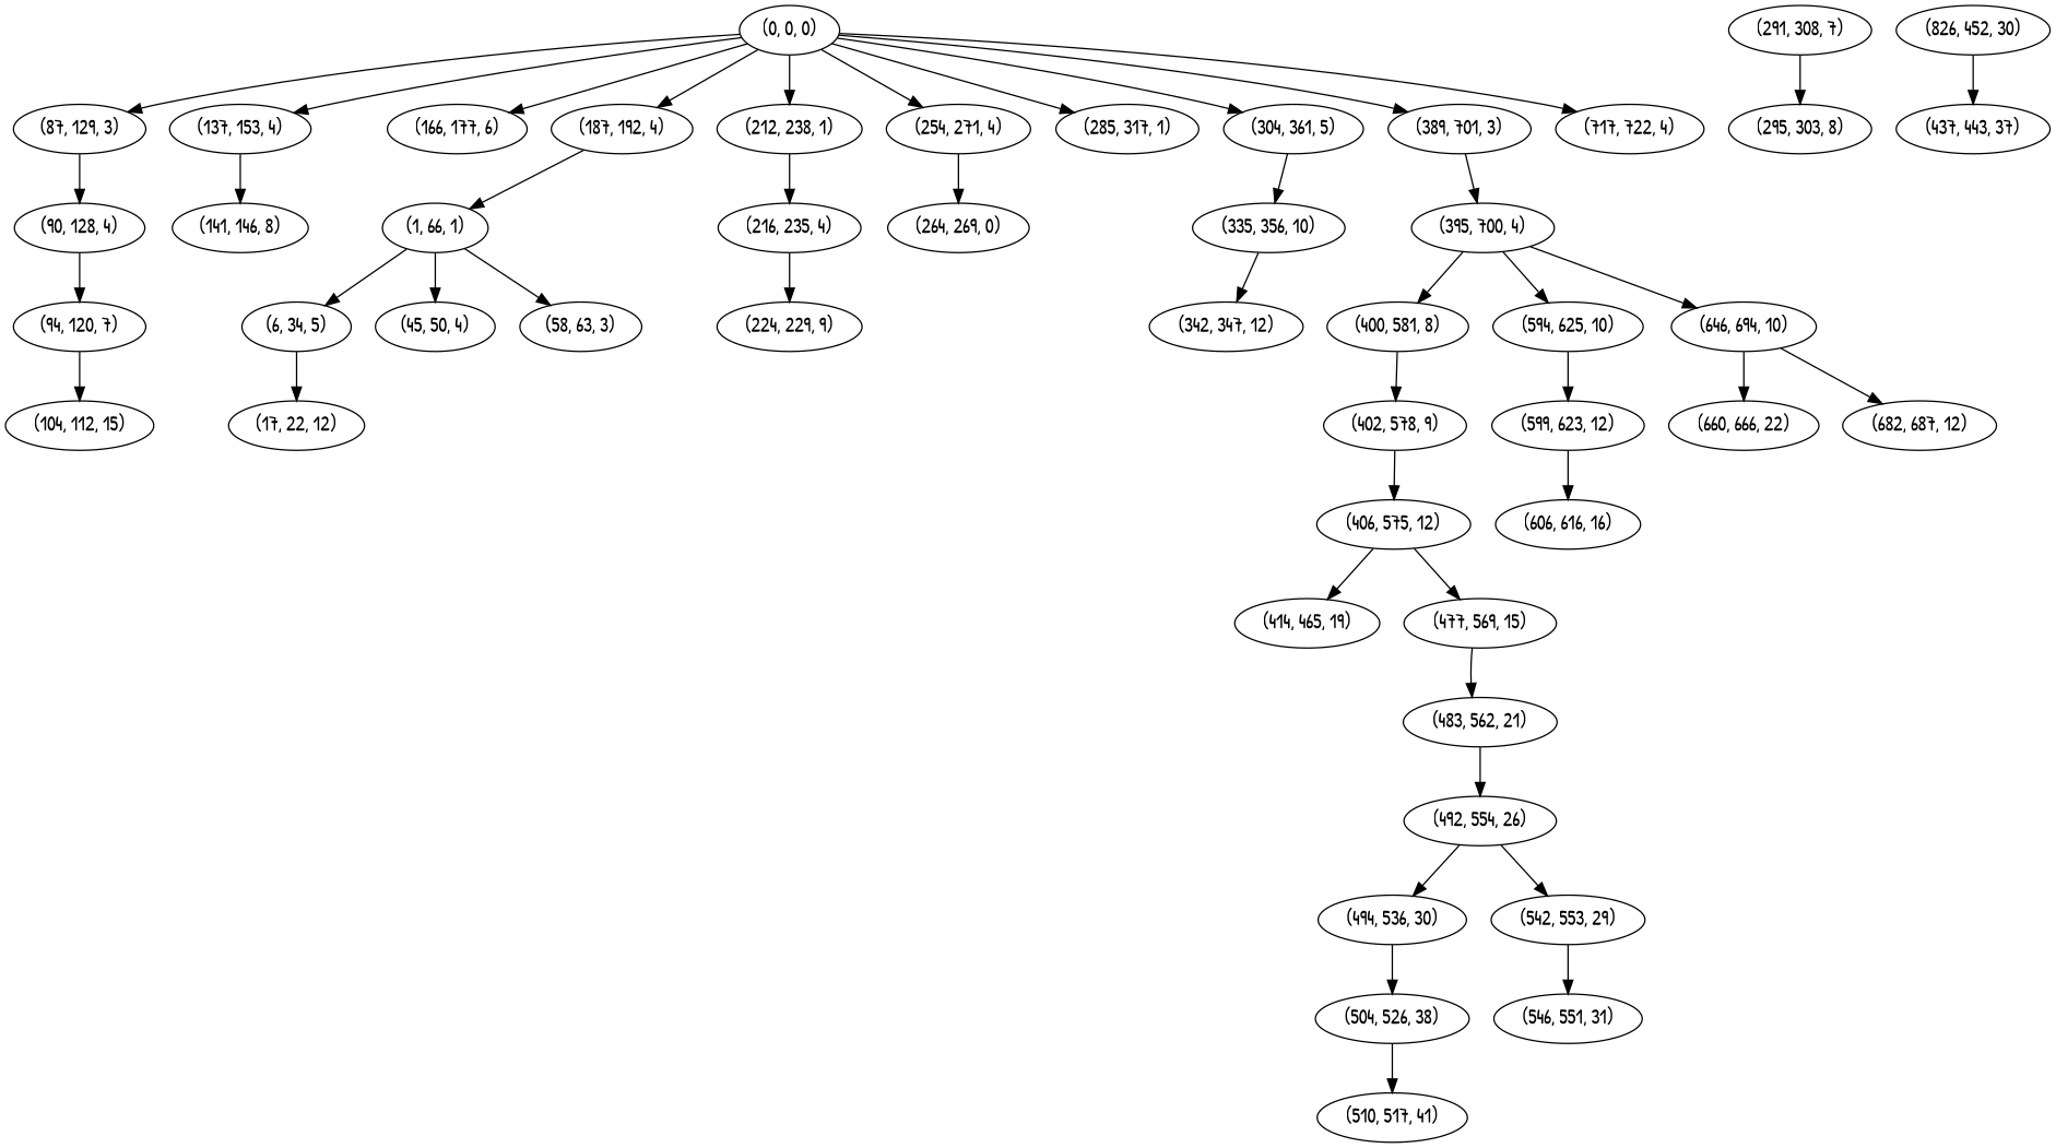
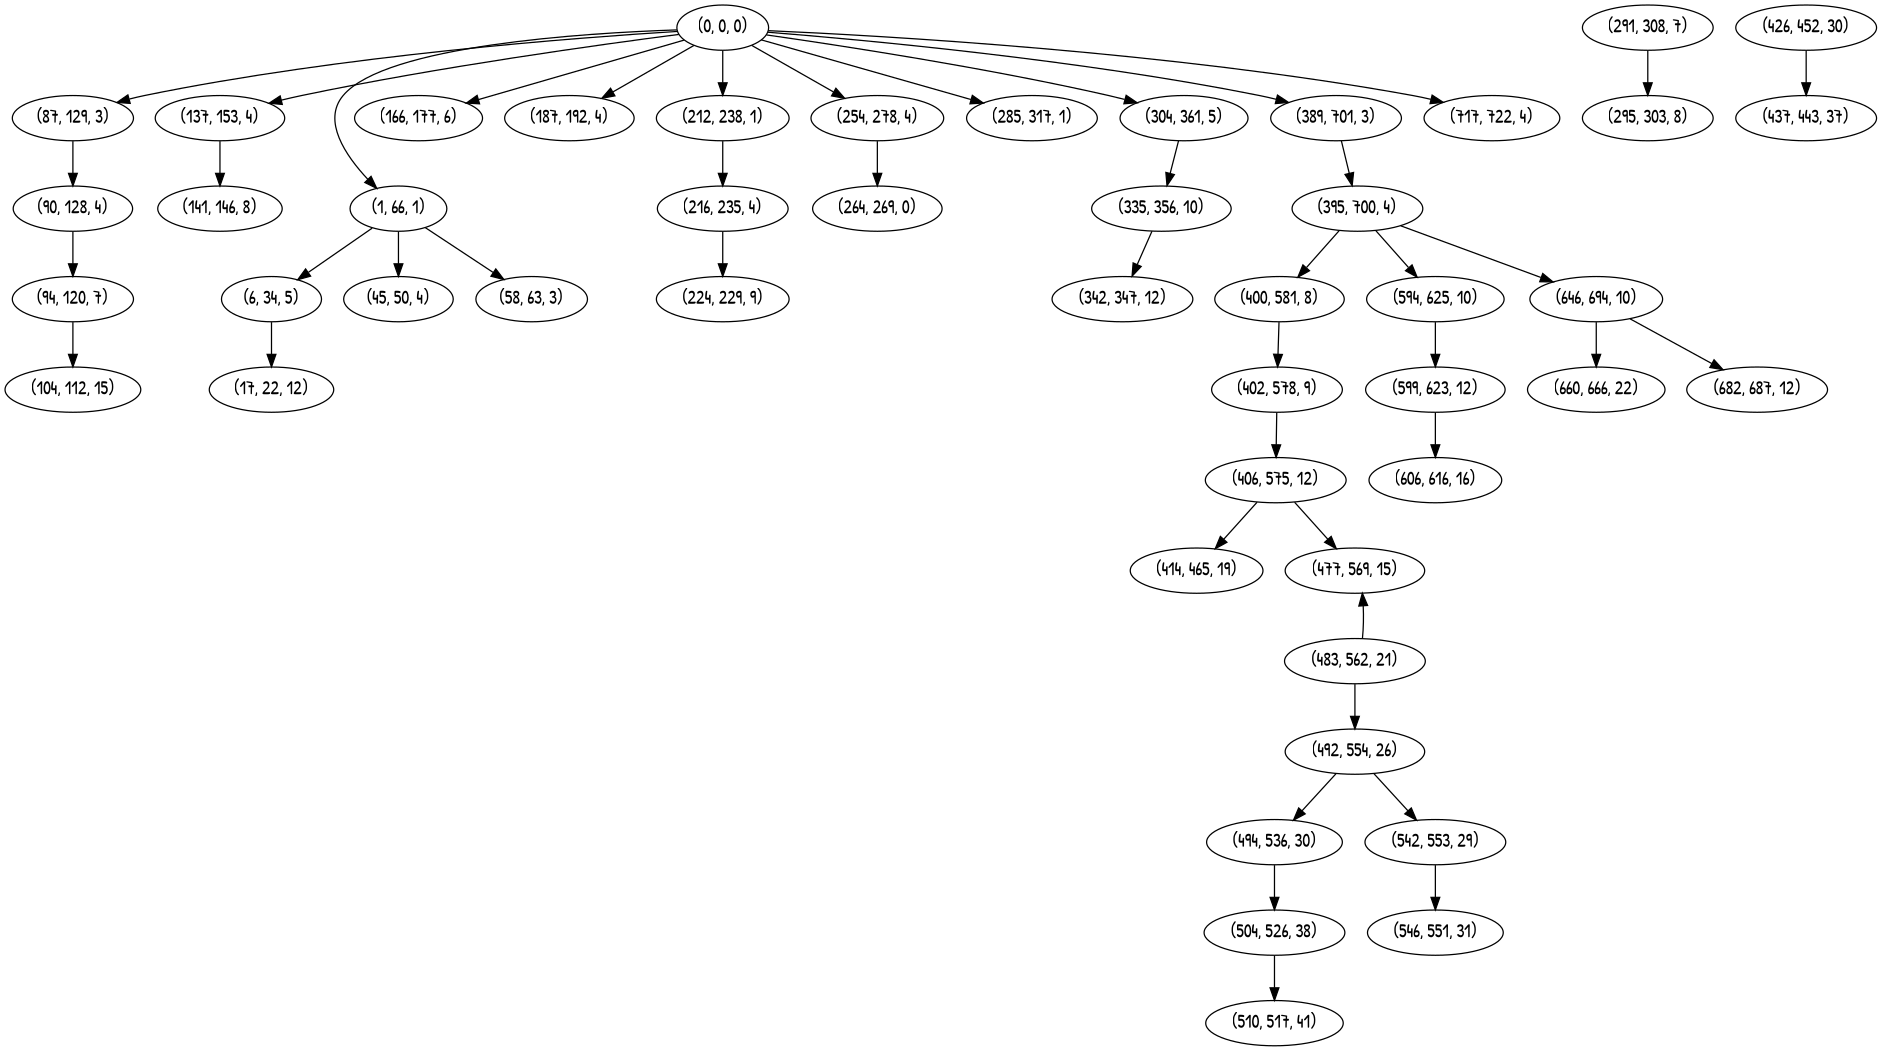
  digraph {
    fontname="Patrick Hand"
    node [fontname="Patrick Hand"]
    edge [fontname="Patrick Hand"]
    "(0, 0, 0)"
    "(1, 66, 1)"
    "(87, 129, 3)"
    "(137, 153, 4)"
    "(166, 177, 6)"
    "(187, 192, 4)"
    "(212, 238, 1)"
-   "(254, 278, 4)" [label="(254, 271, 4)"]
+   "(254, 278, 4)"
    "(285, 317, 1)"
    n10 [label="(304, 361, 5)"]
    "(389, 701, 3)"
    "(717, 722, 4)"
    "(6, 34, 5)"
    "(45, 50, 4)"
    "(58, 63, 3)"
    "(90, 128, 4)"
    "(141, 146, 8)"
    "(216, 235, 4)"
    n19 [label="(264, 269, 0)"]
    "(335, 356, 10)"
    "(395, 700, 4)"
    "(17, 22, 12)"
    "(94, 120, 7)"
    "(104, 112, 15)"
    "(224, 229, 9)"
    "(291, 308, 7)"
    "(295, 303, 8)"
    "(342, 347, 12)"
    "(400, 581, 8)"
    "(594, 625, 10)"
    "(646, 694, 10)"
    "(402, 578, 9)"
    "(599, 623, 12)"
    "(660, 666, 22)"
    "(682, 687, 12)"
    "(406, 575, 12)"
    "(414, 465, 19)"
    "(477, 569, 15)"
    "(483, 562, 21)"
-   "(426, 452, 30)" [label="(826, 452, 30)"]
+   "(426, 452, 30)"
    "(437, 443, 37)"
    n42 [label="(492, 554, 26)"]
    "(494, 536, 30)"
    "(542, 553, 29)"
    "(504, 526, 38)"
    "(546, 551, 31)"
    "(510, 517, 41)"
    "(606, 616, 16)"
-   "(187, 192, 4)" -> "(1, 66, 1)"
+   "(0, 0, 0)" -> "(1, 66, 1)"
    "(0, 0, 0)" -> "(87, 129, 3)"
    "(0, 0, 0)" -> "(137, 153, 4)"
    "(0, 0, 0)" -> "(166, 177, 6)"
    "(0, 0, 0)" -> "(187, 192, 4)"
    "(0, 0, 0)" -> "(212, 238, 1)"
    "(0, 0, 0)" -> "(254, 278, 4)"
    "(0, 0, 0)" -> "(285, 317, 1)"
    "(0, 0, 0)" -> n10
    "(0, 0, 0)" -> "(389, 701, 3)"
    "(0, 0, 0)" -> "(717, 722, 4)"
    "(1, 66, 1)" -> "(6, 34, 5)"
    "(1, 66, 1)" -> "(45, 50, 4)"
    "(1, 66, 1)" -> "(58, 63, 3)"
    "(87, 129, 3)" -> "(90, 128, 4)"
    "(137, 153, 4)" -> "(141, 146, 8)"
    "(212, 238, 1)" -> "(216, 235, 4)"
    "(254, 278, 4)" -> n19
    n10 -> "(335, 356, 10)"
    "(389, 701, 3)" -> "(395, 700, 4)"
    "(6, 34, 5)" -> "(17, 22, 12)"
    "(90, 128, 4)" -> "(94, 120, 7)"
    "(216, 235, 4)" -> "(224, 229, 9)"
    "(335, 356, 10)" -> "(342, 347, 12)"
    "(395, 700, 4)" -> "(400, 581, 8)"
    "(395, 700, 4)" -> "(594, 625, 10)"
    "(395, 700, 4)" -> "(646, 694, 10)"
    "(94, 120, 7)" -> "(104, 112, 15)"
    "(291, 308, 7)" -> "(295, 303, 8)"
    "(400, 581, 8)" -> "(402, 578, 9)"
    "(594, 625, 10)" -> "(599, 623, 12)"
    "(646, 694, 10)" -> "(660, 666, 22)"
    "(646, 694, 10)" -> "(682, 687, 12)"
    "(402, 578, 9)" -> "(406, 575, 12)"
    "(599, 623, 12)" -> "(606, 616, 16)"
    "(406, 575, 12)" -> "(414, 465, 19)"
    "(406, 575, 12)" -> "(477, 569, 15)"
-   "(477, 569, 15)" -> "(483, 562, 21)"
+   "(483, 562, 21)" -> "(477, 569, 15)"
    "(483, 562, 21)" -> n42
    "(426, 452, 30)" -> "(437, 443, 37)"
    n42 -> "(494, 536, 30)"
    n42 -> "(542, 553, 29)"
    "(494, 536, 30)" -> "(504, 526, 38)"
    "(542, 553, 29)" -> "(546, 551, 31)"
    "(504, 526, 38)" -> "(510, 517, 41)"
  }
